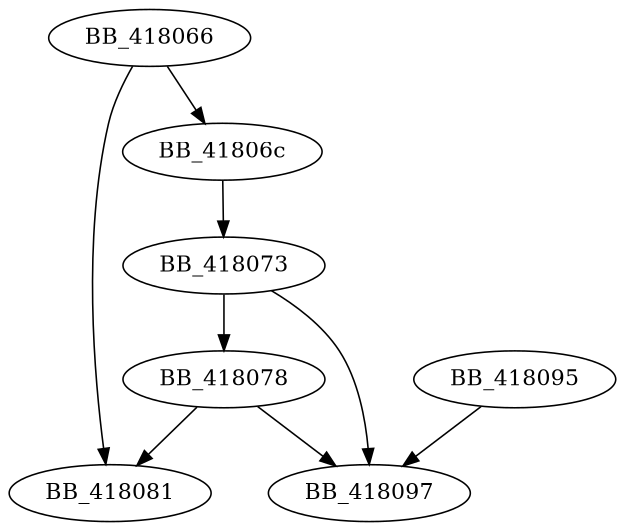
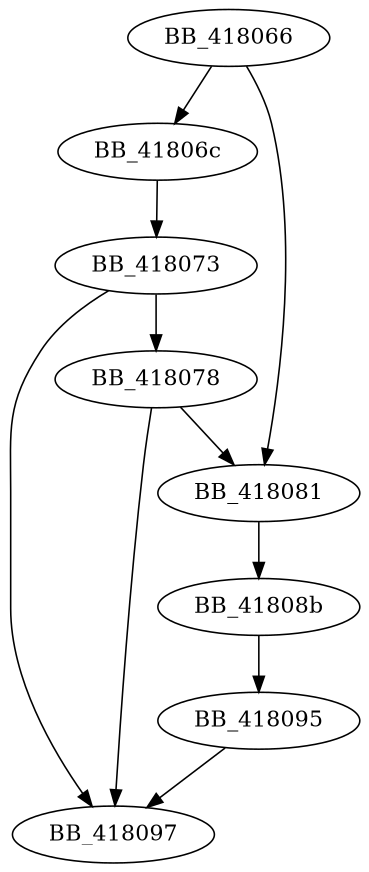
  digraph {
    BB_418066
    BB_41806c
    BB_418081
    BB_418073
+   BB_41808b
    BB_418078
    BB_418097
    BB_418095
    BB_418066 -> BB_41806c
    BB_418066 -> BB_418081
    BB_41806c -> BB_418073
+   BB_418081 -> BB_41808b
    BB_418073 -> BB_418078
    BB_418073 -> BB_418097
+   BB_41808b -> BB_418095
    BB_418078 -> BB_418081
    BB_418078 -> BB_418097
    BB_418095 -> BB_418097
  }
